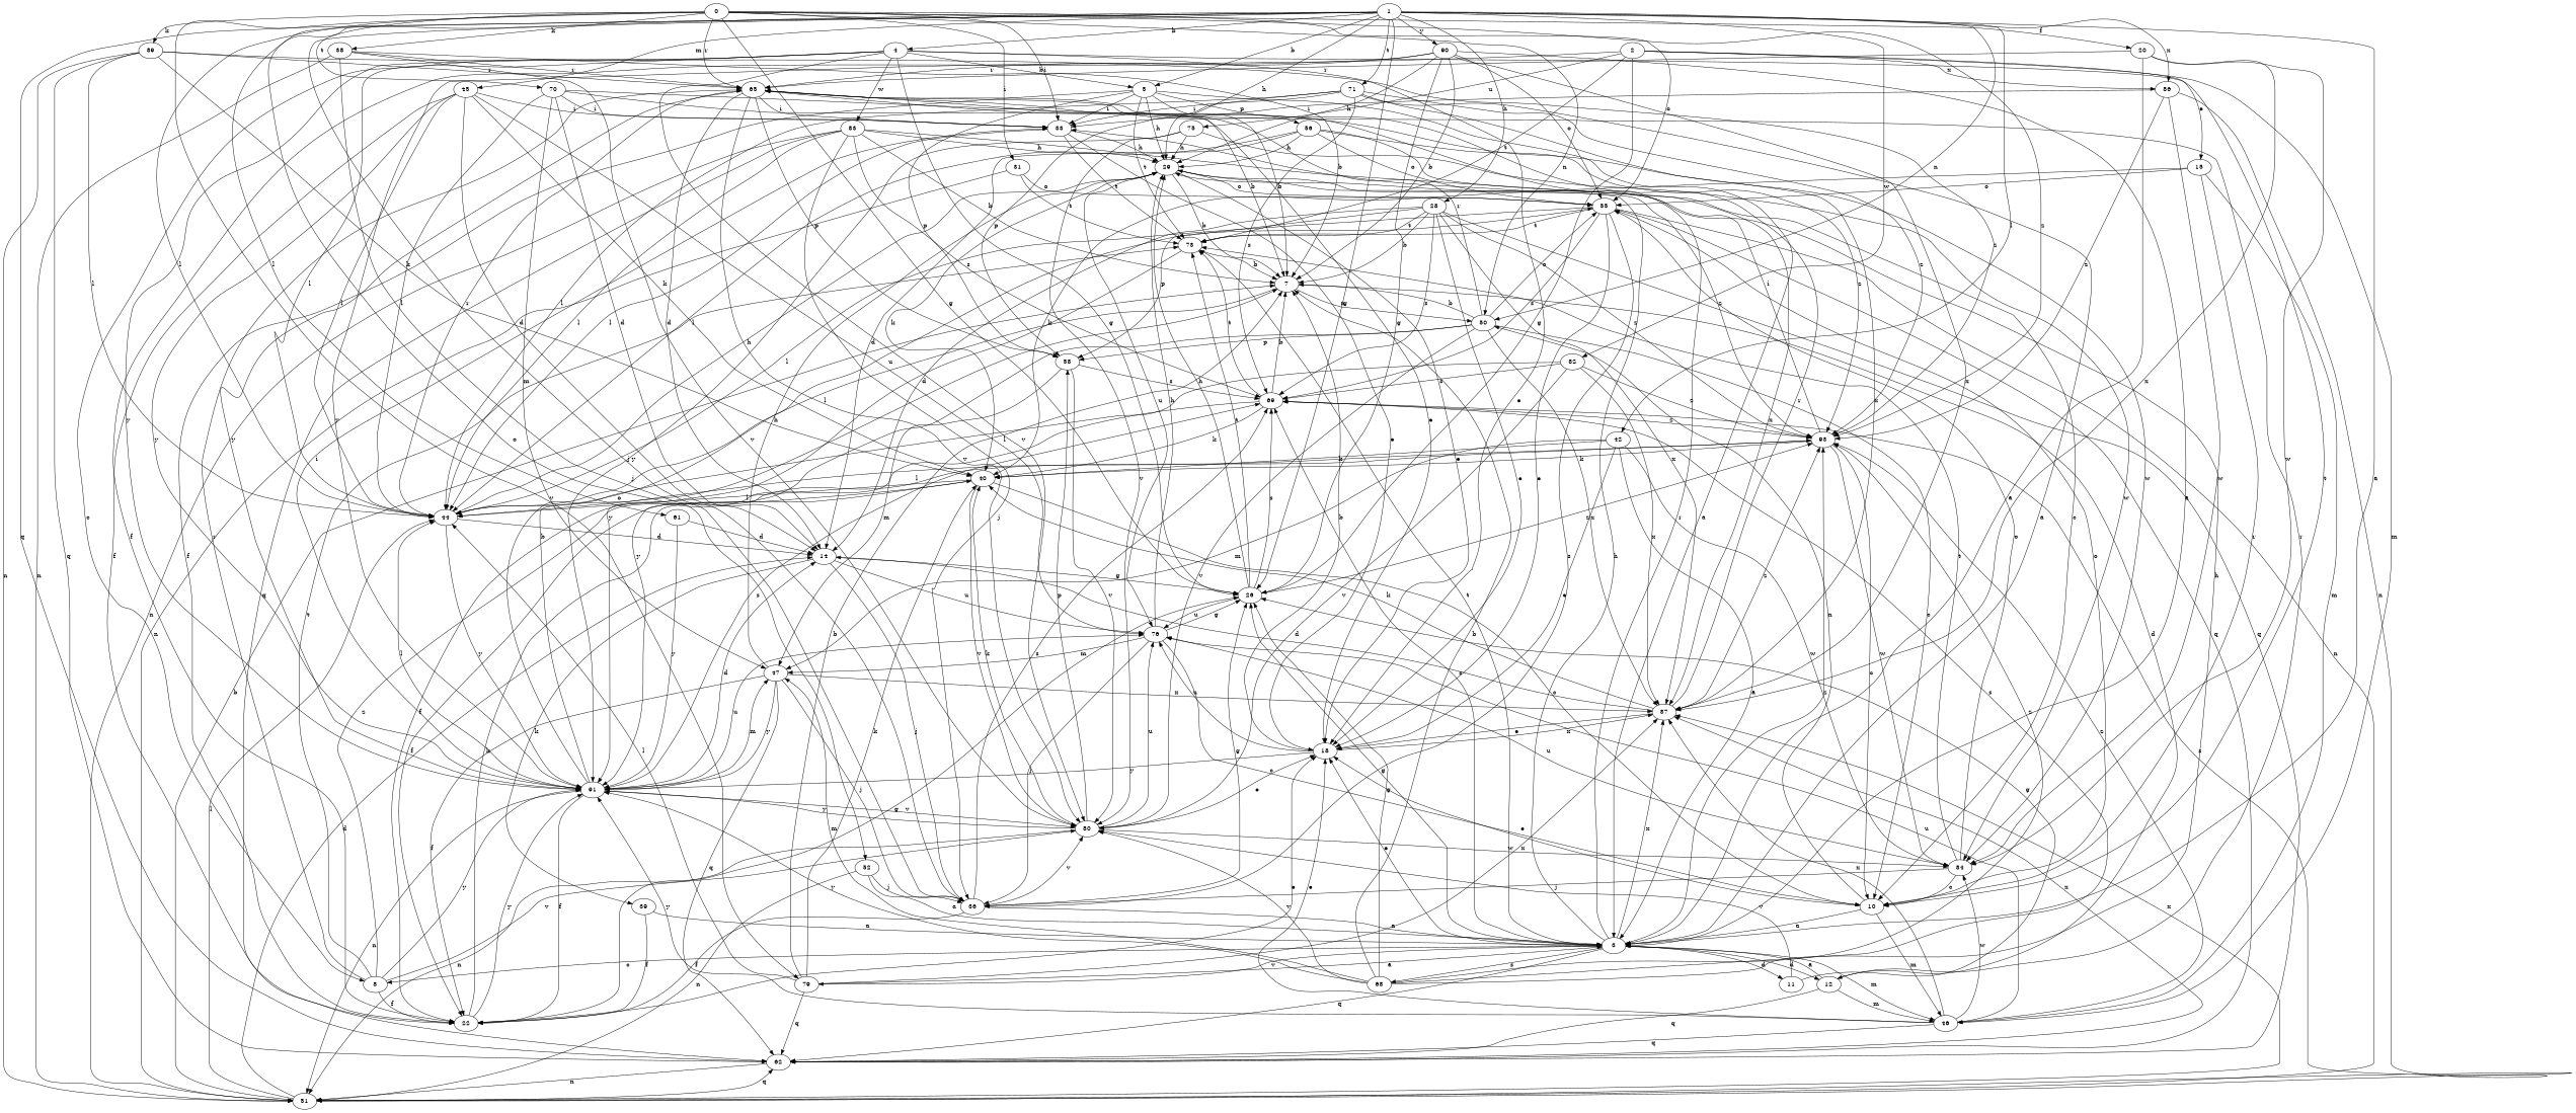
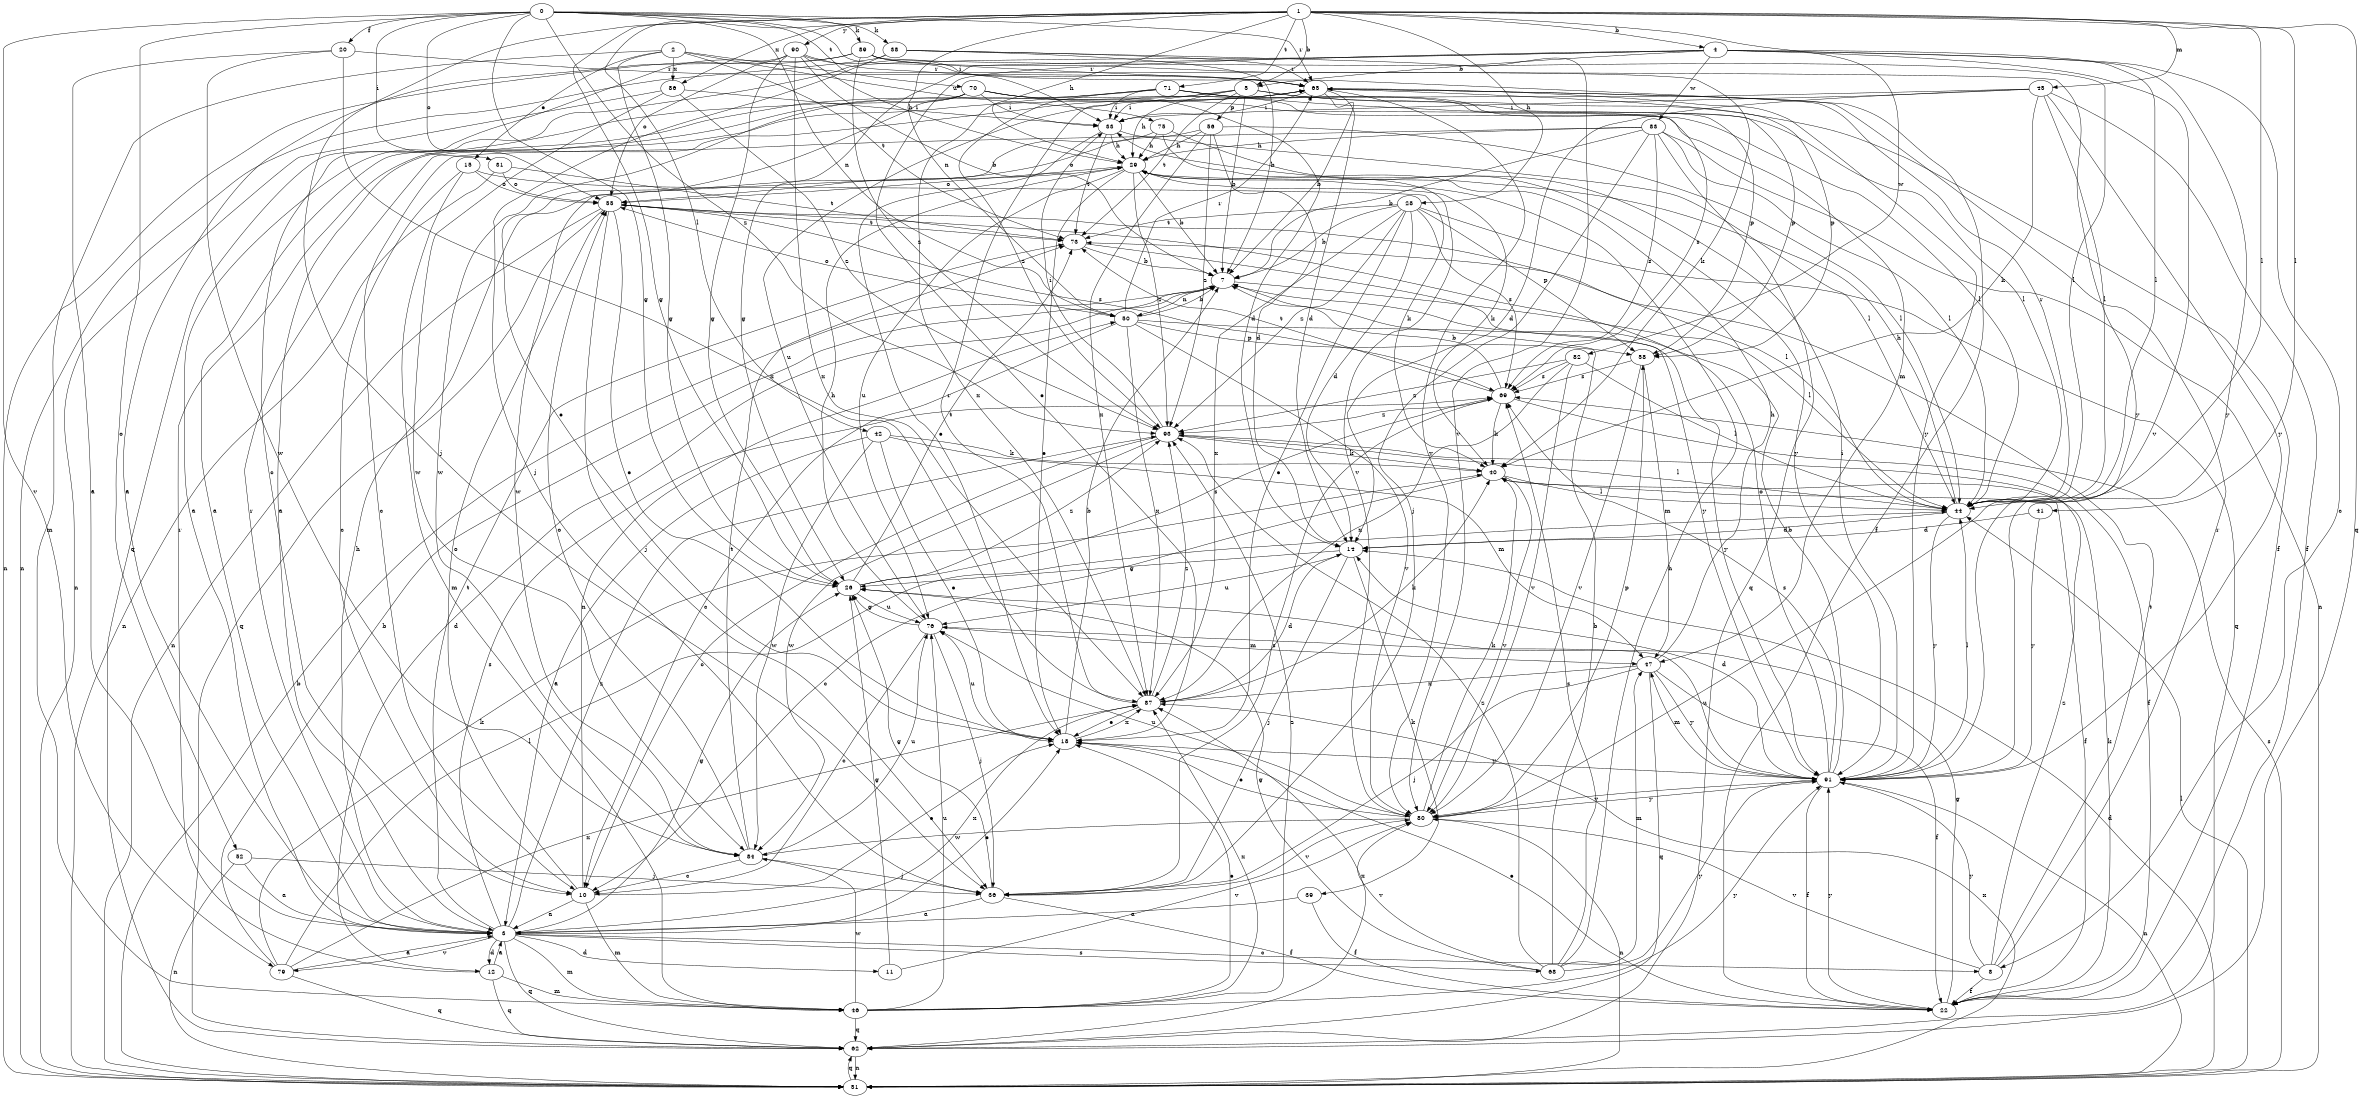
  strict digraph {
    0
    20
    26
    31
    33
    38
    50
    52
    55
    65
    70
    79
    89
    93
    3
    87
    84
    29
    73
    69
    76
    51
    44
    18
    36
    80
    7
    91
    10
    58
    62
    14
    47
    40
    1
    4
    5
    28
-   41 [label=61]
+   41
    42
    45
    71
    82
    86
    90
    8
    83
    22
    56
    2
    15
    46
    75
    11
    12
    68
    39
    0 -> 20 [label=f]
    0 -> 26 [label=g]
    0 -> 31 [label=i]
    0 -> 33 [label=i]
    0 -> 38 [label=k]
    0 -> 50 [label=n]
    0 -> 52 [label=o]
    0 -> 55 [label=o]
    0 -> 65 [label=r]
    0 -> 70 [label=t]
    0 -> 79 [label=v]
    0 -> 89 [label=k]
    0 -> 93 [label=z]
    20 -> 65 [label=r]
    20 -> 3 [label=a]
    20 -> 87 [label=x]
    20 -> 84 [label=w]
    26 -> 93 [label=z]
-   26 -> 29 [label=h]
    26 -> 73 [label=t]
    26 -> 69 [label=s]
    26 -> 76 [label=u]
    31 -> 55 [label=o]
    31 -> 73 [label=t]
    31 -> 51 [label=n]
    33 -> 29 [label=h]
    33 -> 73 [label=t]
    33 -> 44 [label=l]
    33 -> 18 [label=e]
    38 -> 65 [label=r]
    38 -> 51 [label=n]
    38 -> 36 [label=j]
    38 -> 80 [label=v]
    38 -> 7 [label=b]
    50 -> 55 [label=o]
    50 -> 65 [label=r]
    50 -> 87 [label=x]
    50 -> 80 [label=v]
    50 -> 7 [label=b]
    50 -> 91 [label=y]
    50 -> 10 [label=c]
    50 -> 58 [label=p]
    52 -> 3 [label=a]
    52 -> 51 [label=n]
    52 -> 36 [label=j]
    55 -> 73 [label=t]
    55 -> 69 [label=s]
    55 -> 51 [label=n]
    55 -> 44 [label=l]
    55 -> 18 [label=e]
-   55 -> 36 [label=s]
+   55 -> 36 [label=j]
    55 -> 62 [label=q]
    65 -> 33 [label=i]
    65 -> 80 [label=v]
    65 -> 7 [label=b]
    65 -> 91 [label=y]
    65 -> 58 [label=p]
    65 -> 14 [label=d]
    70 -> 33 [label=i]
-   1 -> 3 [label=a]
+   70 -> 3 [label=a]
    70 -> 84 [label=w]
    70 -> 44 [label=l]
    70 -> 18 [label=e]
    70 -> 14 [label=d]
    70 -> 47 [label=m]
    79 -> 3 [label=a]
    79 -> 87 [label=x]
    79 -> 44 [label=l]
    79 -> 7 [label=b]
    79 -> 62 [label=q]
    79 -> 40 [label=k]
    89 -> 65 [label=r]
    89 -> 93 [label=z]
    89 -> 51 [label=n]
    89 -> 44 [label=l]
    89 -> 62 [label=q]
    89 -> 40 [label=k]
    93 -> 33 [label=i]
    93 -> 84 [label=w]
    93 -> 44 [label=l]
    93 -> 10 [label=c]
    93 -> 40 [label=k]
    3 -> 26 [label=g]
    3 -> 65 [label=r]
    3 -> 79 [label=v]
    3 -> 93 [label=z]
    3 -> 87 [label=x]
    3 -> 29 [label=h]
    3 -> 73 [label=t]
    3 -> 69 [label=s]
    3 -> 18 [label=e]
    3 -> 62 [label=q]
    3 -> 8 [label=c]
    3 -> 46 [label=m]
    3 -> 11 [label=d]
    3 -> 12 [label=d]
    3 -> 68 [label=s]
    87 -> 65 [label=r]
    87 -> 93 [label=z]
    87 -> 18 [label=e]
    87 -> 14 [label=d]
    87 -> 40 [label=k]
    84 -> 55 [label=o]
    84 -> 73 [label=t]
    84 -> 76 [label=u]
    84 -> 36 [label=j]
    84 -> 10 [label=c]
    29 -> 55 [label=o]
    29 -> 93 [label=z]
    29 -> 76 [label=u]
    29 -> 18 [label=e]
    29 -> 7 [label=b]
    29 -> 40 [label=k]
    73 -> 7 [label=b]
    73 -> 91 [label=y]
    69 -> 93 [label=z]
    69 -> 73 [label=t]
    69 -> 7 [label=b]
    69 -> 40 [label=k]
    69 -> 22 [label=f]
    76 -> 26 [label=g]
    76 -> 29 [label=h]
    76 -> 36 [label=j]
    76 -> 10 [label=c]
    76 -> 47 [label=m]
    51 -> 87 [label=x]
    51 -> 69 [label=s]
    51 -> 44 [label=l]
    51 -> 7 [label=b]
    51 -> 62 [label=q]
    51 -> 14 [label=d]
    44 -> 65 [label=r]
    44 -> 29 [label=h]
    44 -> 91 [label=y]
    44 -> 14 [label=d]
    18 -> 87 [label=x]
    18 -> 76 [label=u]
    18 -> 7 [label=b]
    18 -> 91 [label=y]
    36 -> 26 [label=g]
    36 -> 3 [label=a]
    36 -> 69 [label=s]
    36 -> 80 [label=v]
    36 -> 22 [label=f]
    80 -> 84 [label=w]
    80 -> 76 [label=u]
    80 -> 51 [label=n]
    80 -> 18 [label=e]
    80 -> 91 [label=y]
    80 -> 58 [label=p]
    80 -> 40 [label=k]
    7 -> 50 [label=n]
    7 -> 44 [label=l]
    7 -> 12 [label=d]
    91 -> 33 [label=i]
    91 -> 55 [label=o]
    91 -> 69 [label=s]
    91 -> 76 [label=u]
    91 -> 51 [label=n]
    91 -> 44 [label=l]
    91 -> 80 [label=v]
    91 -> 7 [label=b]
    91 -> 14 [label=d]
    91 -> 47 [label=m]
    91 -> 22 [label=f]
    10 -> 50 [label=n]
    10 -> 55 [label=o]
    10 -> 3 [label=a]
    10 -> 18 [label=e]
    10 -> 46 [label=m]
    58 -> 69 [label=s]
    58 -> 80 [label=v]
    58 -> 47 [label=m]
    62 -> 87 [label=x]
    62 -> 51 [label=n]
    14 -> 26 [label=g]
    14 -> 76 [label=u]
    14 -> 36 [label=j]
    14 -> 39 [label=k]
    47 -> 87 [label=x]
    47 -> 29 [label=h]
    47 -> 36 [label=j]
    47 -> 91 [label=y]
    47 -> 62 [label=q]
    47 -> 22 [label=f]
    40 -> 44 [label=l]
    40 -> 80 [label=v]
    40 -> 10 [label=c]
    40 -> 22 [label=f]
    1 -> 26 [label=g]
    1 -> 50 [label=n]
    1 -> 29 [label=h]
    1 -> 44 [label=l]
    1 -> 36 [label=j]
    1 -> 62 [label=q]
    1 -> 4 [label=b]
    1 -> 5 [label=b]
    1 -> 28 [label=h]
    1 -> 41 [label=l]
    1 -> 42 [label=l]
    1 -> 45 [label=m]
    1 -> 71 [label=t]
    1 -> 82 [label=w]
    1 -> 86 [label=x]
    1 -> 90 [label=y]
    4 -> 26 [label=g]
    4 -> 44 [label=l]
    4 -> 18 [label=e]
    4 -> 80 [label=v]
    4 -> 91 [label=y]
-   4 -> 10 [label=t]
+   4 -> 10 [label=c]
    4 -> 5 [label=b]
    4 -> 8 [label=c]
    4 -> 83 [label=w]
    5 -> 33 [label=i]
    5 -> 3 [label=a]
    5 -> 29 [label=h]
    5 -> 73 [label=t]
    5 -> 7 [label=b]
    5 -> 58 [label=p]
    5 -> 22 [label=f]
    5 -> 56 [label=p]
    28 -> 93 [label=z]
    28 -> 87 [label=x]
    28 -> 73 [label=t]
    28 -> 69 [label=s]
    28 -> 18 [label=e]
    28 -> 7 [label=b]
    28 -> 58 [label=p]
    28 -> 62 [label=q]
    28 -> 14 [label=d]
    41 -> 91 [label=y]
    41 -> 14 [label=d]
    42 -> 3 [label=a]
    42 -> 84 [label=w]
    42 -> 18 [label=e]
    42 -> 47 [label=m]
    42 -> 40 [label=k]
    45 -> 33 [label=i]
    45 -> 76 [label=u]
    45 -> 44 [label=l]
    45 -> 91 [label=y]
    45 -> 14 [label=d]
    45 -> 40 [label=k]
    45 -> 22 [label=f]
    71 -> 33 [label=i]
    71 -> 93 [label=z]
    71 -> 3 [label=a]
    71 -> 87 [label=x]
    71 -> 69 [label=s]
    71 -> 44 [label=l]
    71 -> 58 [label=p]
    82 -> 93 [label=z]
    82 -> 87 [label=x]
    82 -> 69 [label=s]
    82 -> 44 [label=l]
    82 -> 80 [label=v]
    86 -> 33 [label=i]
    86 -> 93 [label=z]
    86 -> 84 [label=w]
    86 -> 51 [label=n]
    90 -> 26 [label=g]
    90 -> 55 [label=o]
    90 -> 65 [label=r]
    90 -> 3 [label=a]
    90 -> 87 [label=x]
    90 -> 29 [label=h]
    90 -> 7 [label=b]
    90 -> 22 [label=f]
    8 -> 65 [label=r]
    8 -> 93 [label=z]
    8 -> 73 [label=t]
    8 -> 80 [label=v]
    8 -> 91 [label=y]
    8 -> 22 [label=f]
    83 -> 29 [label=h]
    83 -> 69 [label=s]
    83 -> 51 [label=n]
    83 -> 44 [label=l]
    83 -> 36 [label=j]
    83 -> 7 [label=b]
    83 -> 10 [label=c]
    83 -> 62 [label=q]
    22 -> 26 [label=g]
    22 -> 18 [label=e]
    22 -> 91 [label=y]
    22 -> 40 [label=k]
    56 -> 55 [label=o]
    56 -> 93 [label=z]
    56 -> 87 [label=x]
    56 -> 29 [label=h]
    56 -> 44 [label=l]
    56 -> 14 [label=d]
    2 -> 26 [label=g]
    2 -> 73 [label=t]
    2 -> 91 [label=y]
    2 -> 86 [label=x]
    2 -> 15 [label=e]
    2 -> 46 [label=m]
    2 -> 75 [label=u]
    15 -> 55 [label=o]
-   15 -> 10 [label=r]
+   15 -> 10 [label=c]
    15 -> 40 [label=k]
    15 -> 46 [label=m]
    46 -> 93 [label=z]
    46 -> 87 [label=x]
    46 -> 84 [label=w]
    46 -> 76 [label=u]
    46 -> 18 [label=e]
    46 -> 91 [label=y]
    46 -> 62 [label=q]
    75 -> 84 [label=w]
    75 -> 29 [label=h]
    75 -> 80 [label=v]
    75 -> 91 [label=y]
    11 -> 26 [label=g]
    11 -> 80 [label=v]
    12 -> 65 [label=r]
    12 -> 3 [label=a]
    12 -> 62 [label=q]
    12 -> 46 [label=m]
    68 -> 26 [label=g]
    68 -> 93 [label=z]
    68 -> 29 [label=h]
    68 -> 69 [label=s]
    68 -> 80 [label=v]
    68 -> 7 [label=b]
    68 -> 91 [label=y]
    68 -> 47 [label=m]
    39 -> 3 [label=a]
    39 -> 22 [label=f]
  }
